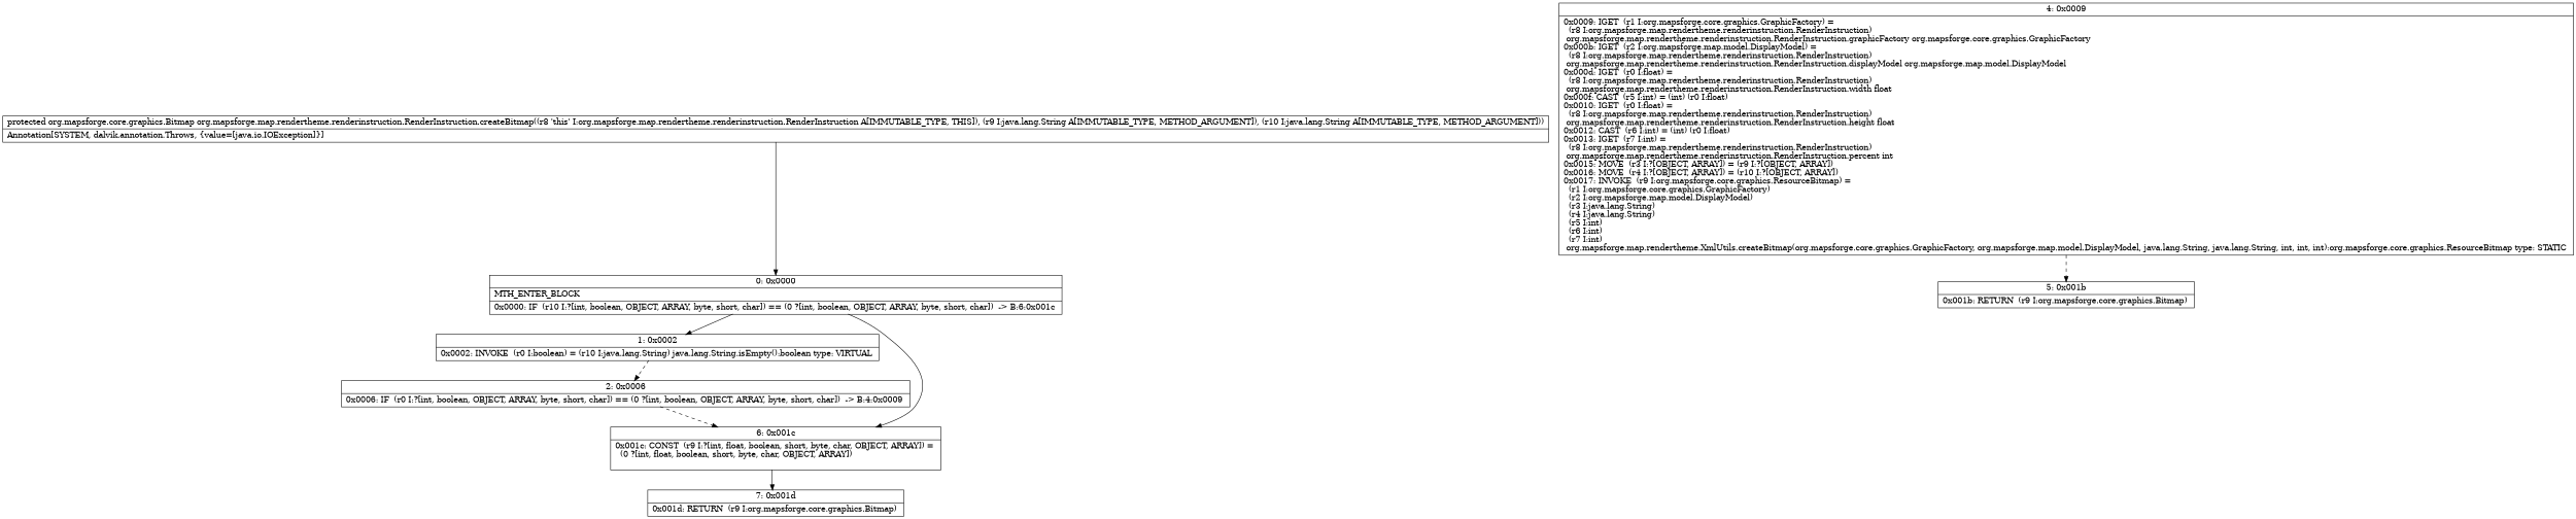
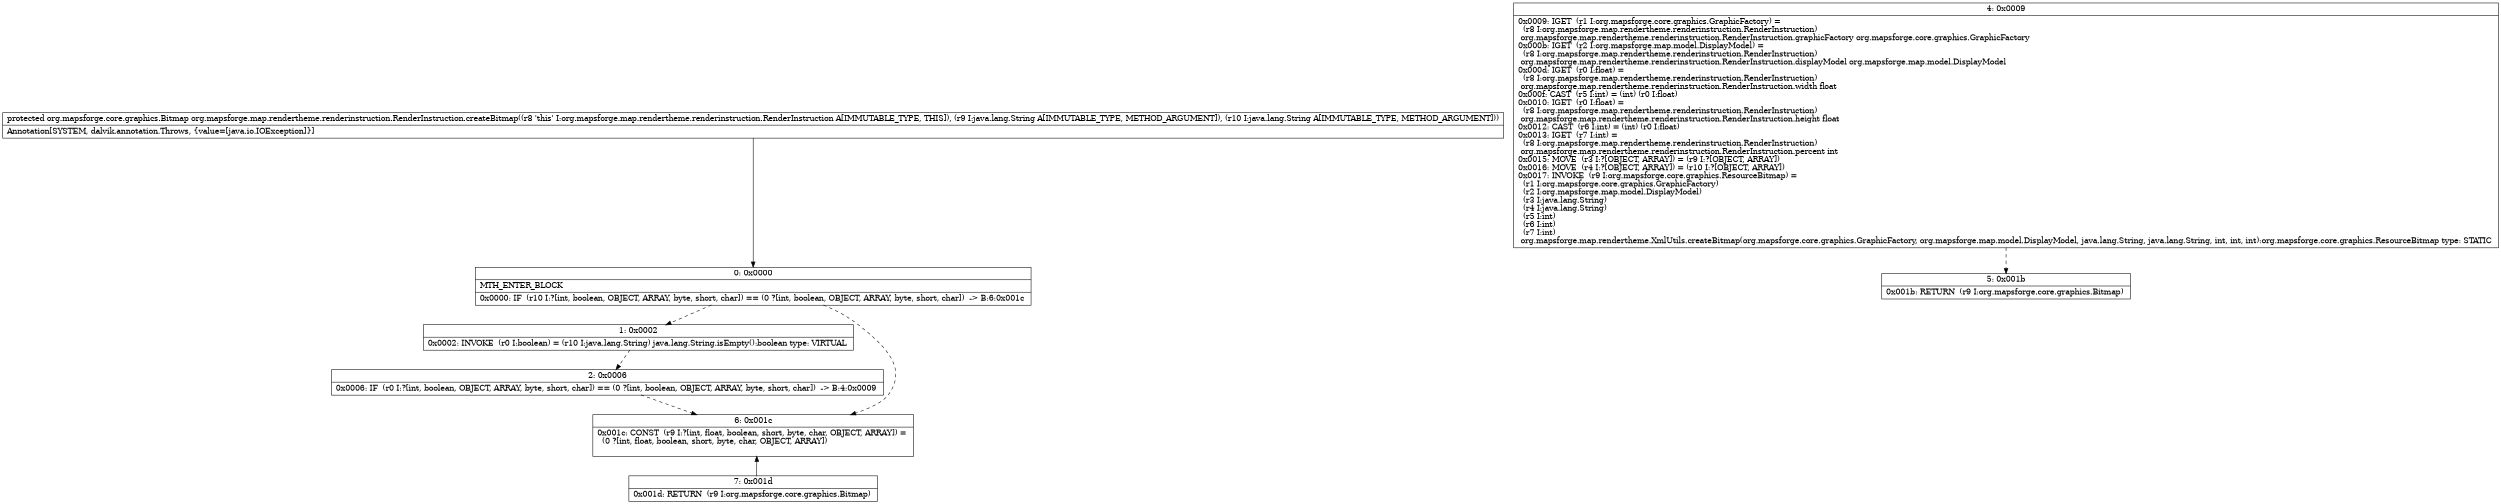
  digraph {
    node [shape=record]
    edge [style=dashed]
    n1 [label="{0\:\ 0x0000|MTH_ENTER_BLOCK\l|0x0000: IF  (r10 I:?[int, boolean, OBJECT, ARRAY, byte, short, char]) == (0 ?[int, boolean, OBJECT, ARRAY, byte, short, char])  \-\> B:6:0x001c \l}"]
    n2 [label="{1\:\ 0x0002|0x0002: INVOKE  (r0 I:boolean) = (r10 I:java.lang.String) java.lang.String.isEmpty():boolean type: VIRTUAL \l}"]
    n3 [label="{6\:\ 0x001c|0x001c: CONST  (r9 I:?[int, float, boolean, short, byte, char, OBJECT, ARRAY]) = \l  (0 ?[int, float, boolean, short, byte, char, OBJECT, ARRAY])\l \l}"]
    n4 [label="{2\:\ 0x0006|0x0006: IF  (r0 I:?[int, boolean, OBJECT, ARRAY, byte, short, char]) == (0 ?[int, boolean, OBJECT, ARRAY, byte, short, char])  \-\> B:4:0x0009 \l}"]
    n5 [label="{7\:\ 0x001d|0x001d: RETURN  (r9 I:org.mapsforge.core.graphics.Bitmap) \l}"]
    n6 [label="{4\:\ 0x0009|0x0009: IGET  (r1 I:org.mapsforge.core.graphics.GraphicFactory) = \l  (r8 I:org.mapsforge.map.rendertheme.renderinstruction.RenderInstruction)\l org.mapsforge.map.rendertheme.renderinstruction.RenderInstruction.graphicFactory org.mapsforge.core.graphics.GraphicFactory \l0x000b: IGET  (r2 I:org.mapsforge.map.model.DisplayModel) = \l  (r8 I:org.mapsforge.map.rendertheme.renderinstruction.RenderInstruction)\l org.mapsforge.map.rendertheme.renderinstruction.RenderInstruction.displayModel org.mapsforge.map.model.DisplayModel \l0x000d: IGET  (r0 I:float) = \l  (r8 I:org.mapsforge.map.rendertheme.renderinstruction.RenderInstruction)\l org.mapsforge.map.rendertheme.renderinstruction.RenderInstruction.width float \l0x000f: CAST  (r5 I:int) = (int) (r0 I:float) \l0x0010: IGET  (r0 I:float) = \l  (r8 I:org.mapsforge.map.rendertheme.renderinstruction.RenderInstruction)\l org.mapsforge.map.rendertheme.renderinstruction.RenderInstruction.height float \l0x0012: CAST  (r6 I:int) = (int) (r0 I:float) \l0x0013: IGET  (r7 I:int) = \l  (r8 I:org.mapsforge.map.rendertheme.renderinstruction.RenderInstruction)\l org.mapsforge.map.rendertheme.renderinstruction.RenderInstruction.percent int \l0x0015: MOVE  (r3 I:?[OBJECT, ARRAY]) = (r9 I:?[OBJECT, ARRAY]) \l0x0016: MOVE  (r4 I:?[OBJECT, ARRAY]) = (r10 I:?[OBJECT, ARRAY]) \l0x0017: INVOKE  (r9 I:org.mapsforge.core.graphics.ResourceBitmap) = \l  (r1 I:org.mapsforge.core.graphics.GraphicFactory)\l  (r2 I:org.mapsforge.map.model.DisplayModel)\l  (r3 I:java.lang.String)\l  (r4 I:java.lang.String)\l  (r5 I:int)\l  (r6 I:int)\l  (r7 I:int)\l org.mapsforge.map.rendertheme.XmlUtils.createBitmap(org.mapsforge.core.graphics.GraphicFactory, org.mapsforge.map.model.DisplayModel, java.lang.String, java.lang.String, int, int, int):org.mapsforge.core.graphics.ResourceBitmap type: STATIC \l}"]
    n7 [label="{5\:\ 0x001b|0x001b: RETURN  (r9 I:org.mapsforge.core.graphics.Bitmap) \l}"]
    n8 [label="{protected org.mapsforge.core.graphics.Bitmap org.mapsforge.map.rendertheme.renderinstruction.RenderInstruction.createBitmap((r8 'this' I:org.mapsforge.map.rendertheme.renderinstruction.RenderInstruction A[IMMUTABLE_TYPE, THIS]), (r9 I:java.lang.String A[IMMUTABLE_TYPE, METHOD_ARGUMENT]), (r10 I:java.lang.String A[IMMUTABLE_TYPE, METHOD_ARGUMENT]))  | Annotation[SYSTEM, dalvik.annotation.Throws, \{value=[java.io.IOException]\}]\l}"]
-   n1 -> n2 [style=solid]
-   n1 -> n3 [style=""]
+   n1 -> n2
+   n1 -> n3
    n2 -> n4
-   n3 -> n5 [style=""]
+   n5 -> n3 [style=""]
    n4 -> n3
    n6 -> n7
    n8 -> n1 [style=""]
  }
